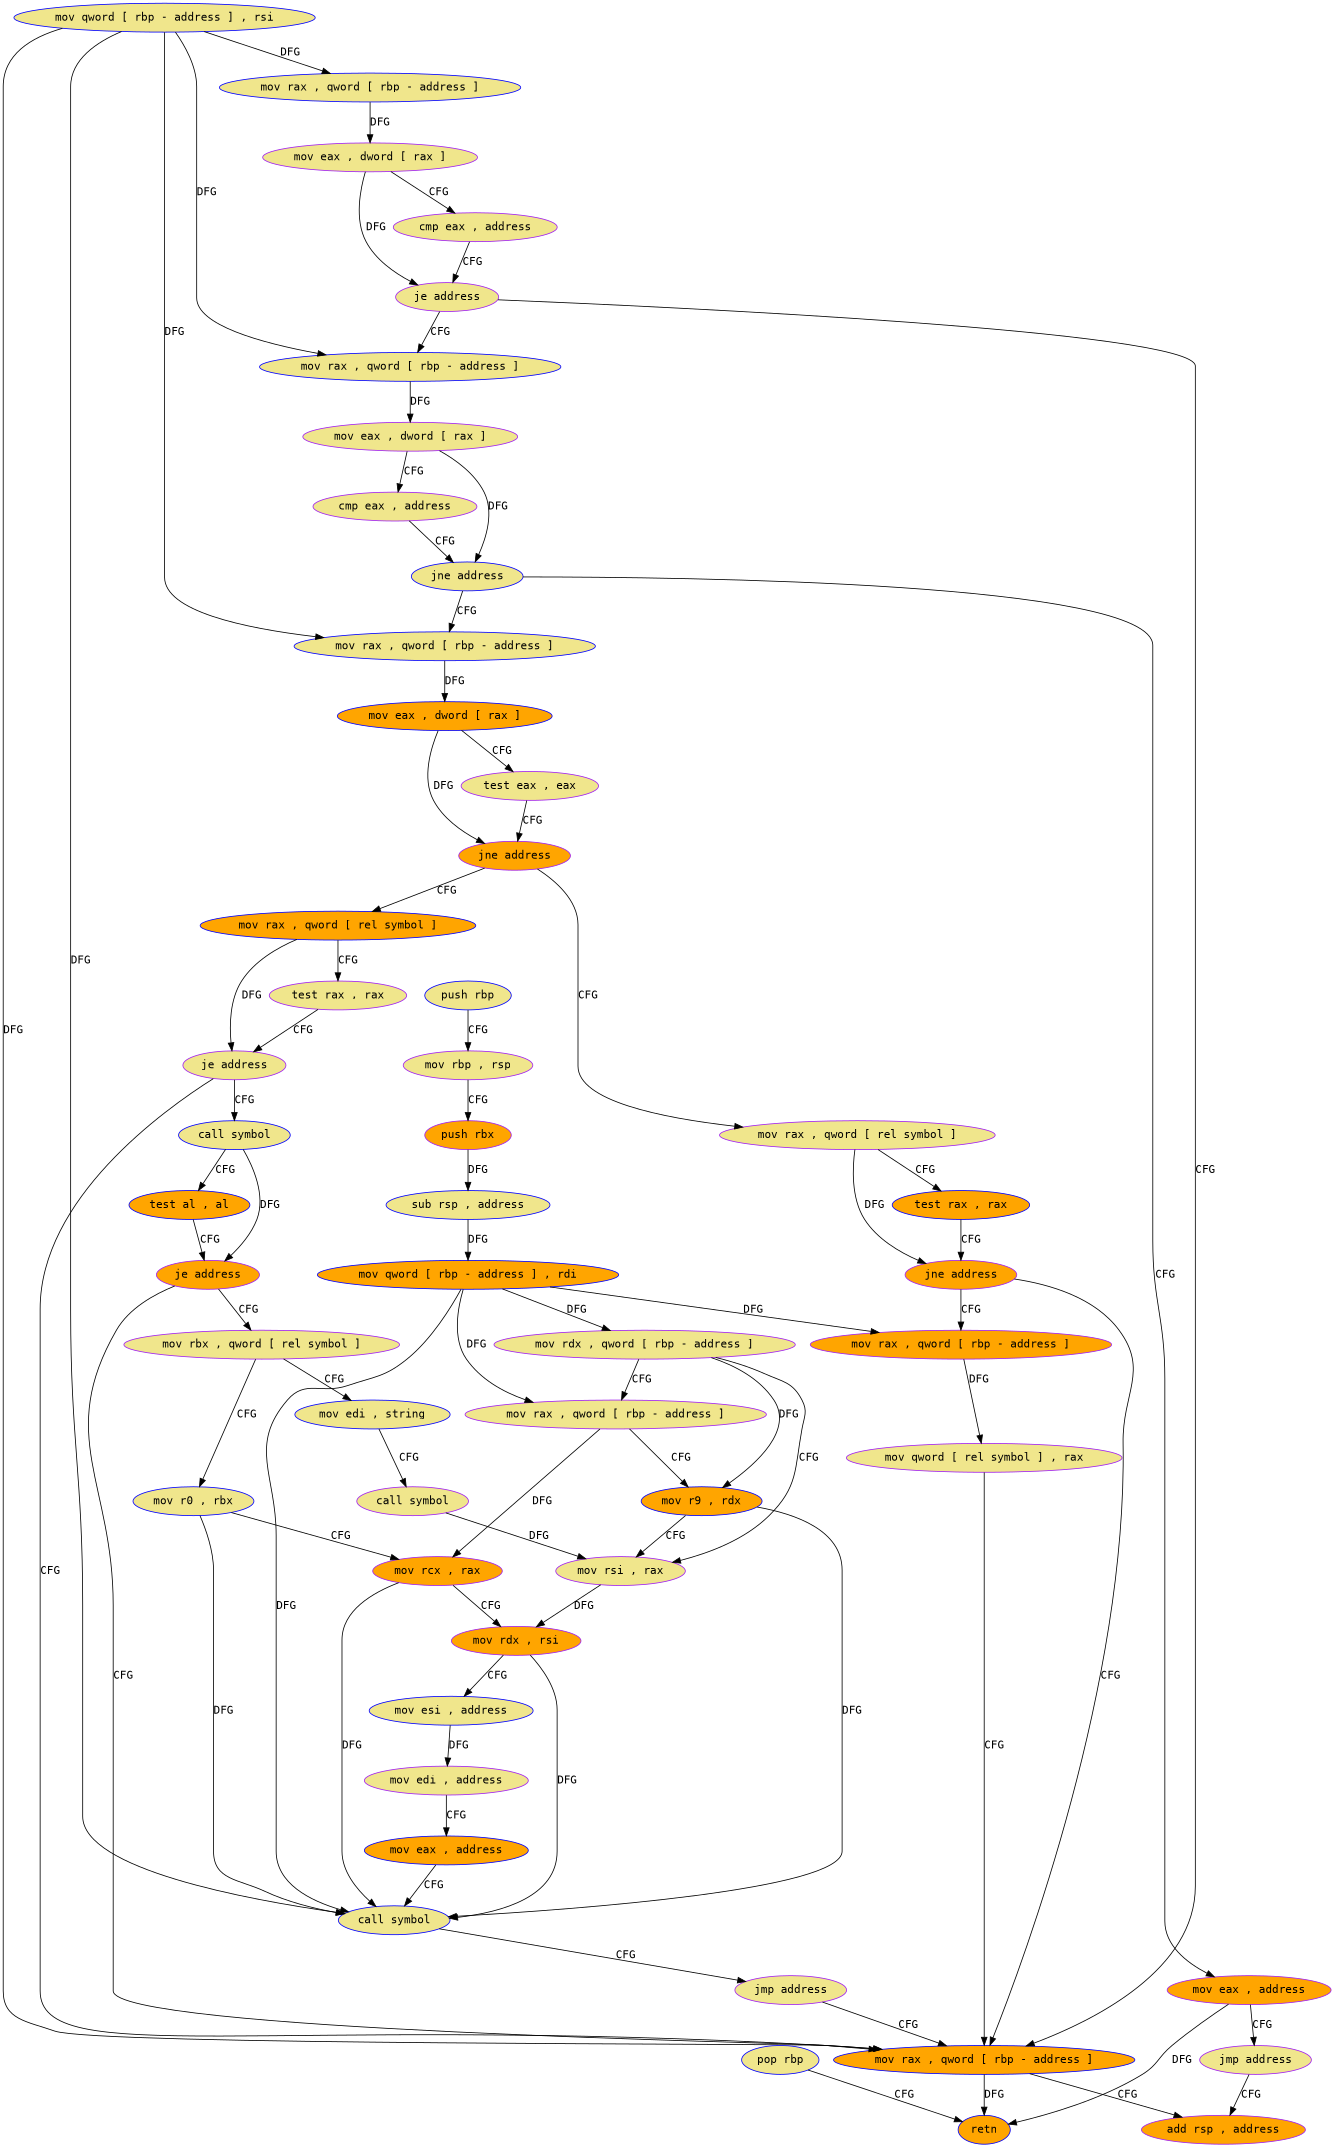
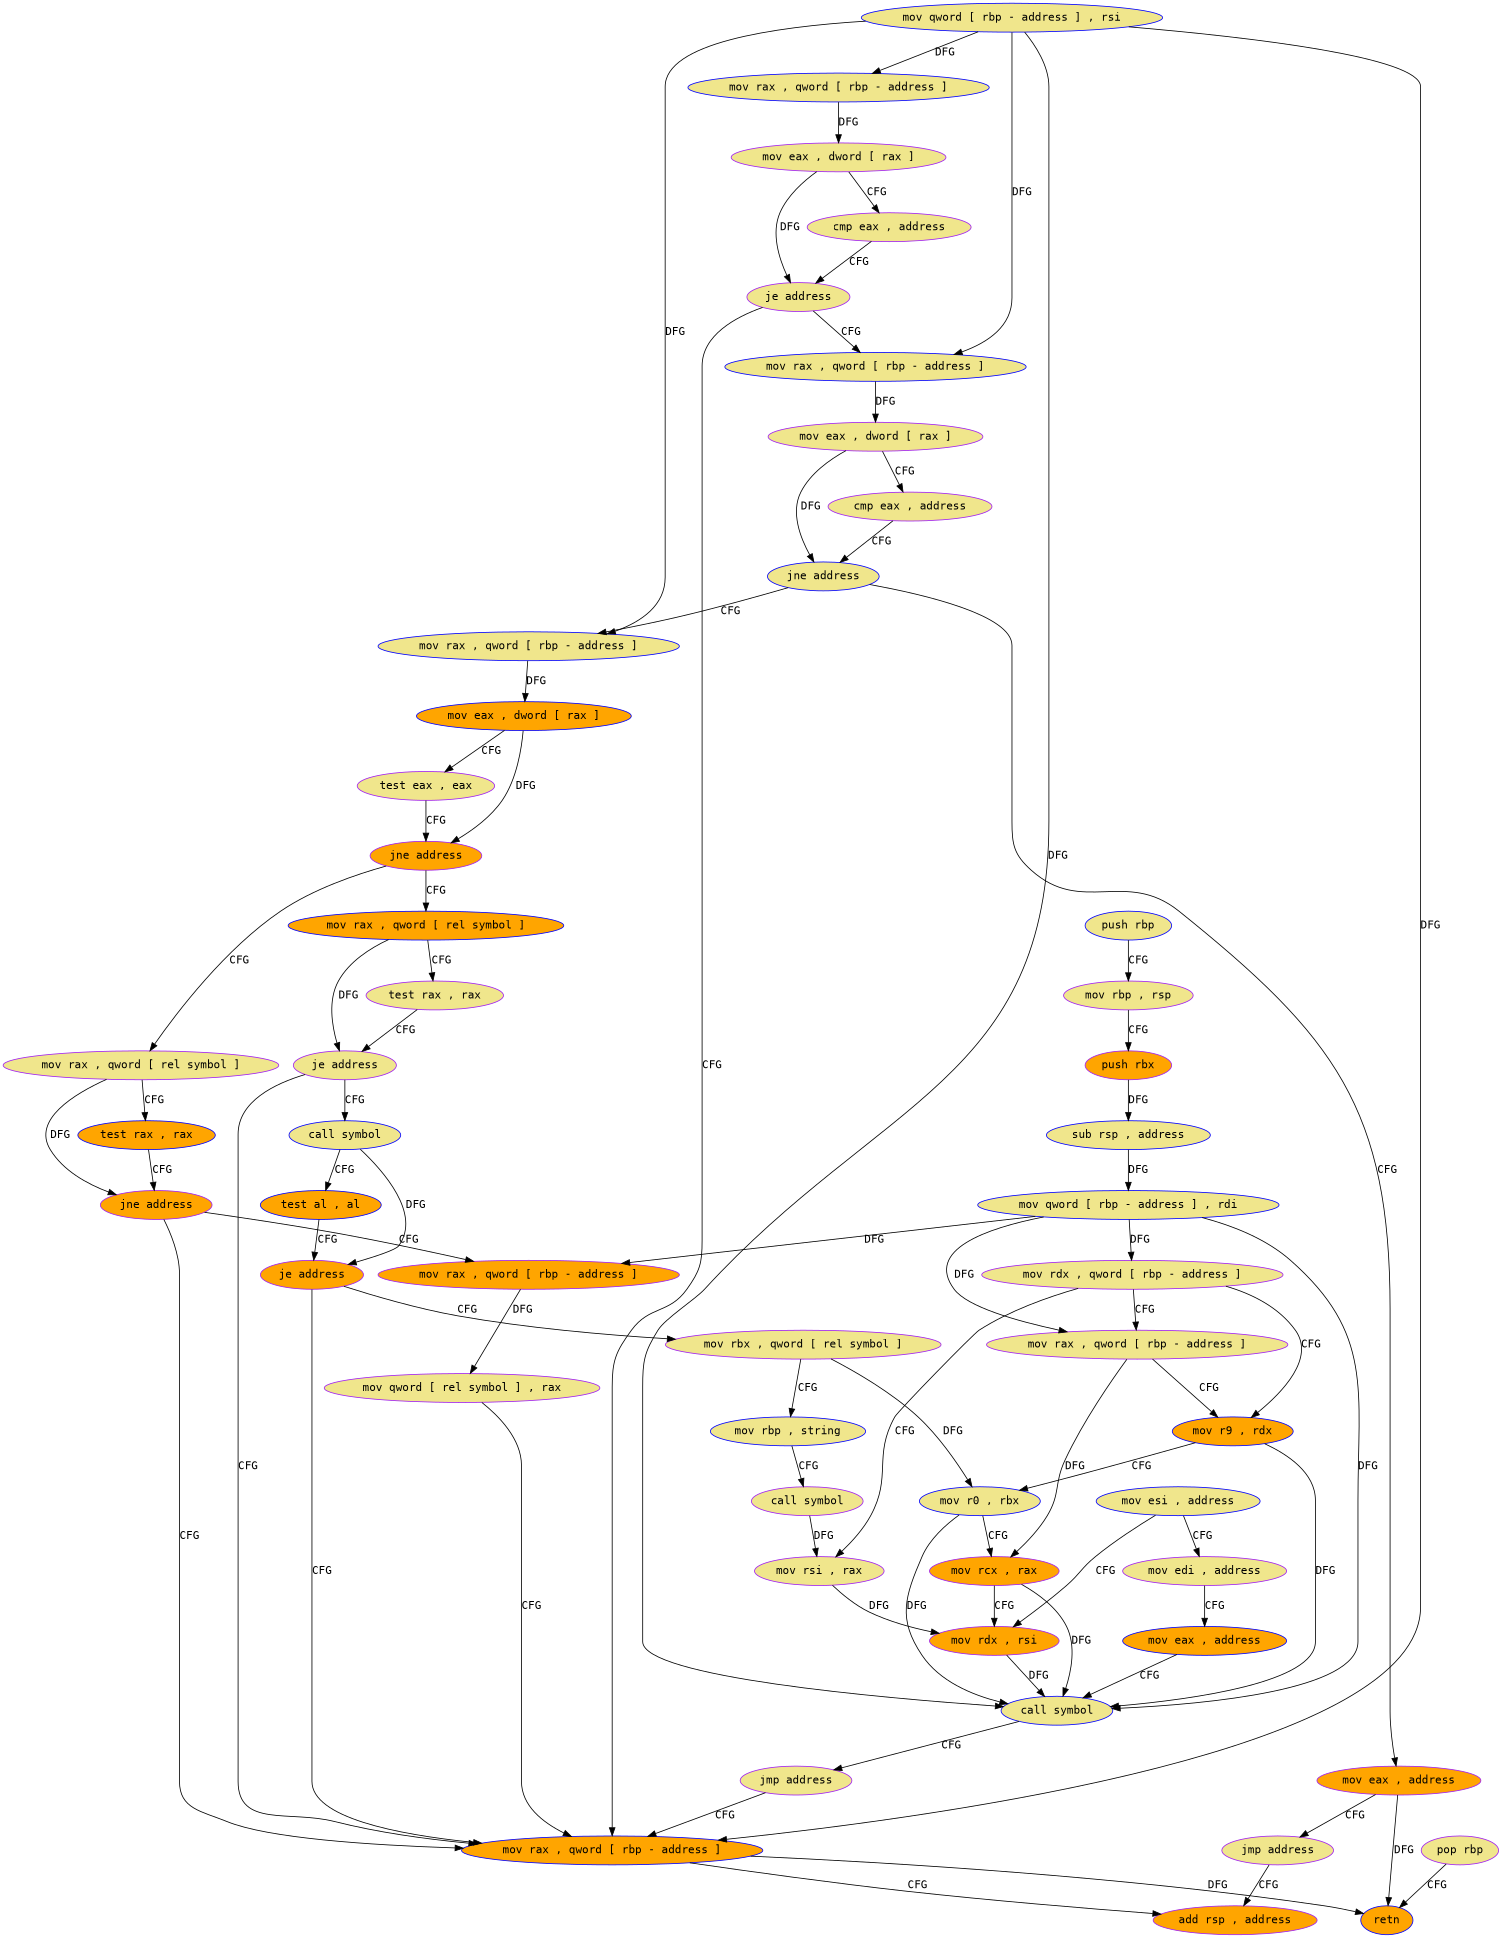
  digraph {
    fontname="DejaVu Sans Mono"
    node [color=purple fillcolor=khaki fontname="DejaVu Sans Mono" style=filled]
    edge [fontname="DejaVu Sans Mono"]
    n1 [color=blue label="push rbp"]
    n2 [label="mov rbp , rsp"]
    n3 [fillcolor=orange label="push rbx"]
    n4 [color=blue label="sub rsp , address"]
-   n5 [color=blue fillcolor=orange label="mov qword [ rbp - address ] , rdi"]
+   n5 [color=blue label="mov qword [ rbp - address ] , rdi"]
    n6 [fillcolor=orange label="mov rax , qword [ rbp - address ]"]
    n7 [label="mov rdx , qword [ rbp - address ]"]
    n8 [label="mov rax , qword [ rbp - address ]"]
    n9 [color=blue label="call symbol"]
    n10 [color=blue label="mov qword [ rbp - address ] , rsi"]
    n11 [color=blue label="mov rax , qword [ rbp - address ]"]
    n12 [color=blue fillcolor=orange label="mov rax , qword [ rbp - address ]"]
    n13 [color=blue label="mov rax , qword [ rbp - address ]"]
    n14 [color=blue label="mov rax , qword [ rbp - address ]"]
    n15 [label="mov qword [ rel symbol ] , rax"]
    n16 [label="mov rsi , rax"]
    n17 [color=blue fillcolor=orange label="mov r9 , rdx"]
    n18 [fillcolor=orange label="mov rcx , rax"]
    n19 [label="jmp address"]
    n20 [label="mov eax , dword [ rax ]"]
    n21 [fillcolor=orange label="add rsp , address"]
    n22 [color=blue fillcolor=orange label=retn]
    n23 [label="mov eax , dword [ rax ]"]
    n24 [color=blue fillcolor=orange label="mov eax , dword [ rax ]"]
    n25 [label="cmp eax , address"]
    n26 [label="je address"]
    n27 [label="cmp eax , address"]
    n28 [color=blue label="jne address"]
    n29 [fillcolor=orange label="mov eax , address"]
    n30 [label="jmp address"]
    n31 [label="test eax , eax"]
    n32 [fillcolor=orange label="jne address"]
    n33 [label="mov rax , qword [ rel symbol ]"]
    n34 [color=blue fillcolor=orange label="mov rax , qword [ rel symbol ]"]
    n35 [color=blue fillcolor=orange label="test rax , rax"]
    n36 [fillcolor=orange label="jne address"]
    n37 [label="test rax , rax"]
    n38 [label="je address"]
    n39 [color=blue label="call symbol"]
    n40 [color=blue fillcolor=orange label="test al , al"]
    n41 [fillcolor=orange label="je address"]
    n42 [label="mov rbx , qword [ rel symbol ]"]
-   n43 [color=blue label="pop rbp"]
-   n44 [color=blue label="mov edi , string"]
+   n43 [label="pop rbp"]
+   n44 [color=blue label="mov rbp , string"]
    n45 [color=blue label="mov r0 , rbx"]
    n46 [label="call symbol"]
    n47 [fillcolor=orange label="mov rdx , rsi"]
    n48 [color=blue label="mov esi , address"]
    n49 [label="mov edi , address"]
    n50 [color=blue fillcolor=orange label="mov eax , address"]
    n1 -> n2 [label=CFG]
    n2 -> n3 [label=CFG]
    n3 -> n4 [label=DFG]
    n4 -> n5 [label=DFG]
    n5 -> n6 [label=DFG]
    n5 -> n7 [label=DFG]
    n5 -> n8 [label=DFG]
    n5 -> n9 [label=DFG]
    n6 -> n15 [label=DFG]
    n7 -> n8 [label=CFG]
    n7 -> n16 [label=CFG]
-   n7 -> n17 [label=DFG]
+   n7 -> n17 [label=CFG]
    n8 -> n17 [label=CFG]
    n8 -> n18 [label=DFG]
    n9 -> n19 [label=CFG]
    n10 -> n9 [label=DFG]
    n10 -> n11 [label=DFG]
    n10 -> n12 [label=DFG]
    n10 -> n13 [label=DFG]
    n10 -> n14 [label=DFG]
    n11 -> n20 [label=DFG]
    n12 -> n21 [label=CFG]
    n12 -> n22 [label=DFG]
    n13 -> n23 [label=DFG]
    n14 -> n24 [label=DFG]
    n15 -> n12 [label=CFG]
    n16 -> n47 [label=DFG]
    n17 -> n9 [label=DFG]
-   n17 -> n16 [label=CFG]
+   n17 -> n45 [label=CFG]
    n18 -> n9 [label=DFG]
    n18 -> n47 [label=CFG]
    n19 -> n12 [label=CFG]
    n20 -> n25 [label=CFG]
    n20 -> n26 [label=DFG]
    n23 -> n27 [label=CFG]
    n23 -> n28 [label=DFG]
    n24 -> n31 [label=CFG]
    n24 -> n32 [label=DFG]
    n25 -> n26 [label=CFG]
    n26 -> n12 [label=CFG]
    n26 -> n13 [label=CFG]
    n27 -> n28 [label=CFG]
    n28 -> n14 [label=CFG]
    n28 -> n29 [label=CFG]
    n29 -> n22 [label=DFG]
    n29 -> n30 [label=CFG]
    n30 -> n21 [label=CFG]
    n31 -> n32 [label=CFG]
    n32 -> n33 [label=CFG]
    n32 -> n34 [label=CFG]
    n33 -> n35 [label=CFG]
    n33 -> n36 [label=DFG]
    n34 -> n37 [label=CFG]
    n34 -> n38 [label=DFG]
    n35 -> n36 [label=CFG]
    n36 -> n6 [label=CFG]
    n36 -> n12 [label=CFG]
    n37 -> n38 [label=CFG]
    n38 -> n12 [label=CFG]
    n38 -> n39 [label=CFG]
    n39 -> n40 [label=CFG]
    n39 -> n41 [label=DFG]
    n40 -> n41 [label=CFG]
    n41 -> n12 [label=CFG]
    n41 -> n42 [label=CFG]
    n42 -> n44 [label=CFG]
-   n42 -> n45 [label=CFG]
+   n42 -> n45 [label=DFG]
    n43 -> n22 [label=CFG]
    n44 -> n46 [label=CFG]
    n45 -> n9 [label=DFG]
    n45 -> n18 [label=CFG]
    n46 -> n16 [label=DFG]
    n47 -> n9 [label=DFG]
-   n47 -> n48 [label=CFG]
-   n48 -> n49 [label=DFG]
+   n48 -> n47 [label=CFG]
+   n48 -> n49 [label=CFG]
    n49 -> n50 [label=CFG]
    n50 -> n9 [label=CFG]
  }
